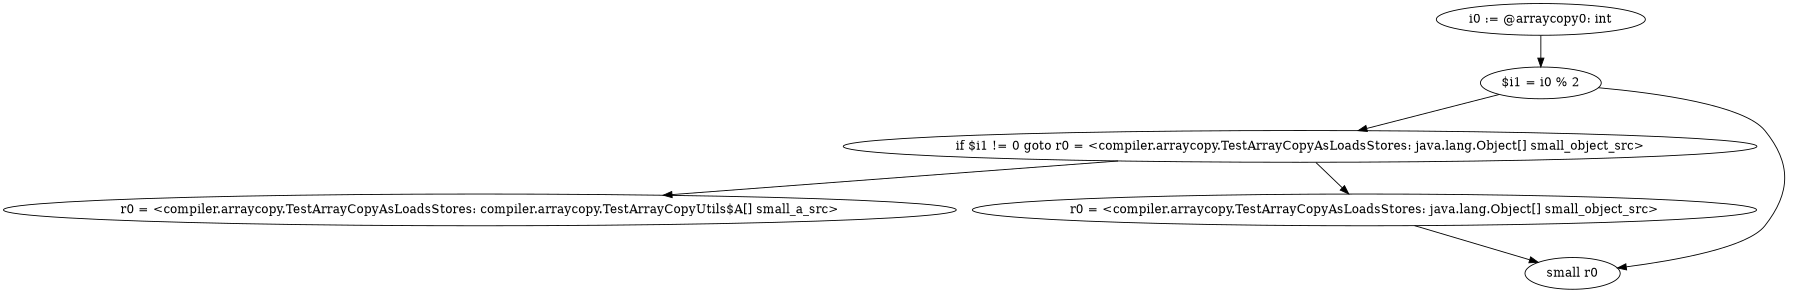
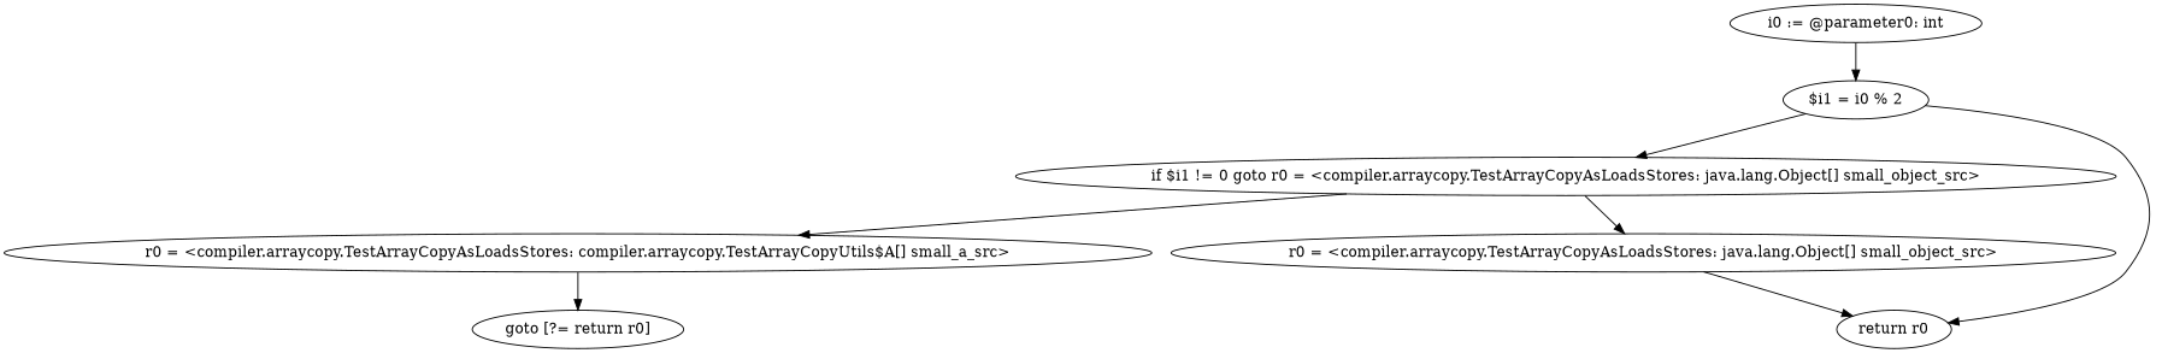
  digraph {
-   "i0 := @parameter0: int" [label="i0 := @arraycopy0: int"]
+   "i0 := @parameter0: int"
    "$i1 = i0 % 2"
    "if $i1 != 0 goto r0 = <compiler.arraycopy.TestArrayCopyAsLoadsStores: java.lang.Object[] small_object_src>"
-   "return r0" [label="small r0"]
+   "return r0"
    "r0 = <compiler.arraycopy.TestArrayCopyAsLoadsStores: compiler.arraycopy.TestArrayCopyUtils$A[] small_a_src>"
    "r0 = <compiler.arraycopy.TestArrayCopyAsLoadsStores: java.lang.Object[] small_object_src>"
+   "goto [?= return r0]"
    "i0 := @parameter0: int" -> "$i1 = i0 % 2"
    "$i1 = i0 % 2" -> "if $i1 != 0 goto r0 = <compiler.arraycopy.TestArrayCopyAsLoadsStores: java.lang.Object[] small_object_src>"
    "$i1 = i0 % 2" -> "return r0"
    "if $i1 != 0 goto r0 = <compiler.arraycopy.TestArrayCopyAsLoadsStores: java.lang.Object[] small_object_src>" -> "r0 = <compiler.arraycopy.TestArrayCopyAsLoadsStores: compiler.arraycopy.TestArrayCopyUtils$A[] small_a_src>"
    "if $i1 != 0 goto r0 = <compiler.arraycopy.TestArrayCopyAsLoadsStores: java.lang.Object[] small_object_src>" -> "r0 = <compiler.arraycopy.TestArrayCopyAsLoadsStores: java.lang.Object[] small_object_src>"
+   "r0 = <compiler.arraycopy.TestArrayCopyAsLoadsStores: compiler.arraycopy.TestArrayCopyUtils$A[] small_a_src>" -> "goto [?= return r0]"
    "r0 = <compiler.arraycopy.TestArrayCopyAsLoadsStores: java.lang.Object[] small_object_src>" -> "return r0"
  }
